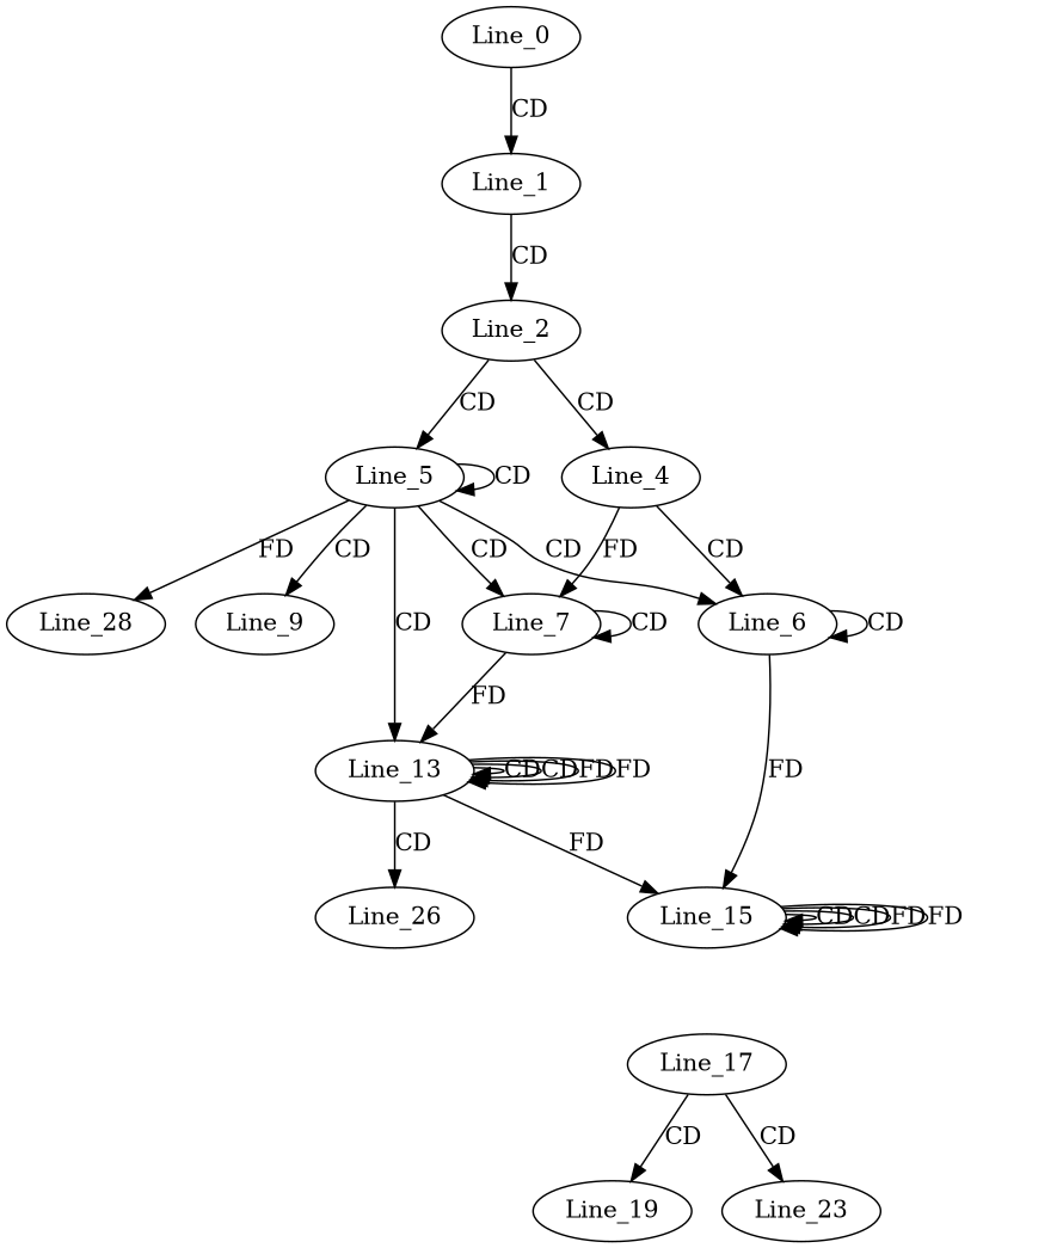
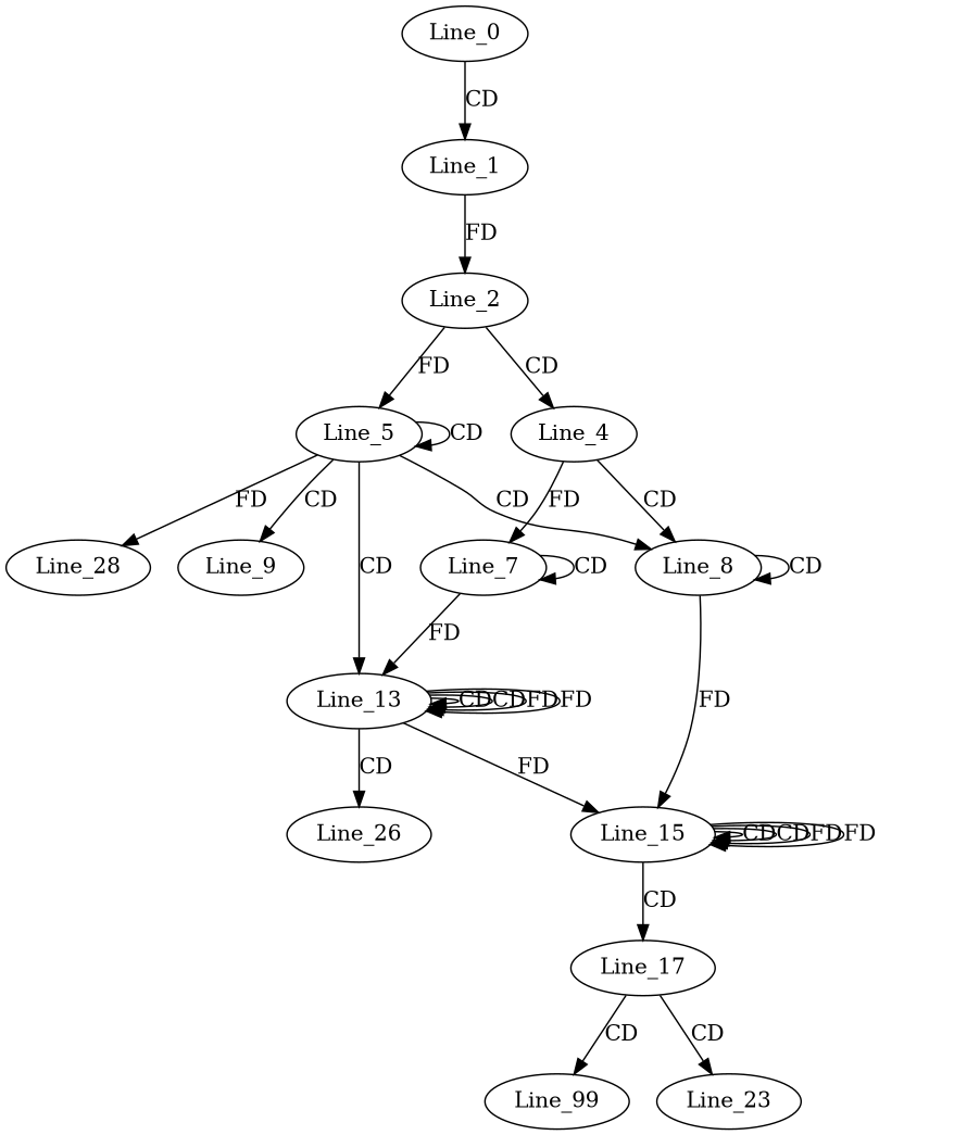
  digraph {
    Line_0
    Line_1
    Line_2
    Line_4
    Line_5
    Line_7
-   Line_8 [label=Line_6]
+   Line_8
    Line_9
    Line_13
    Line_28
    Line_15
    Line_26
    Line_17
-   Line_19
+   Line_19 [label=Line_99]
    Line_23
    Line_0 -> Line_1 [label=CD]
-   Line_1 -> Line_2 [label=CD]
+   Line_1 -> Line_2 [label=FD]
    Line_2 -> Line_4 [label=CD]
-   Line_2 -> Line_5 [label=CD]
+   Line_2 -> Line_5 [label=FD]
    Line_4 -> Line_7 [label=FD]
    Line_4 -> Line_8 [label=CD]
    Line_5 -> Line_5 [label=CD]
-   Line_5 -> Line_7 [label=CD]
    Line_5 -> Line_8 [label=CD]
    Line_5 -> Line_9 [label=CD]
    Line_5 -> Line_13 [label=CD]
    Line_5 -> Line_28 [label=FD]
    Line_7 -> Line_7 [label=CD]
    Line_7 -> Line_13 [label=FD]
    Line_8 -> Line_8 [label=CD]
    Line_8 -> Line_15 [label=FD]
    Line_13 -> Line_13 [label=CD]
    Line_13 -> Line_13 [label=CD]
    Line_13 -> Line_13 [label=FD]
    Line_13 -> Line_13 [label=FD]
    Line_13 -> Line_15 [label=FD]
    Line_13 -> Line_26 [label=CD]
    Line_15 -> Line_15 [label=CD]
    Line_15 -> Line_15 [label=CD]
    Line_15 -> Line_15 [label=FD]
    Line_15 -> Line_15 [label=FD]
+   Line_15 -> Line_17 [label=CD]
    Line_17 -> Line_19 [label=CD]
    Line_17 -> Line_23 [label=CD]
  }
